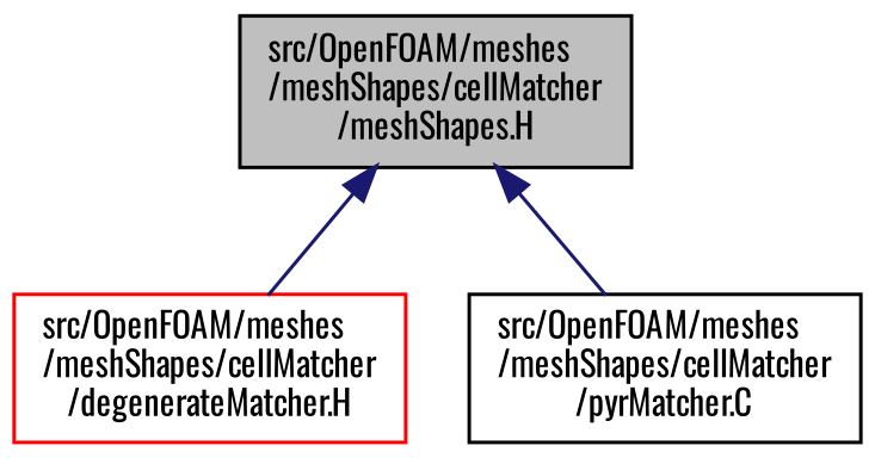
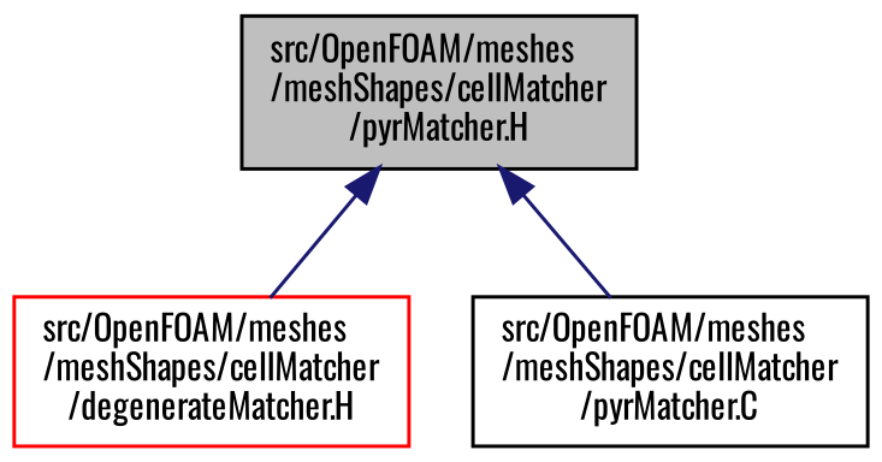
  digraph {
    fontname=Oswald
    node [color=black fontname=Oswald fontsize=10 shape=record]
    edge [color=midnightblue dir=back fontname=Oswald fontsize=10 labelfontname=Helvetica labelfontsize=10 style=solid]
-   n1 [fillcolor=grey75 fontcolor=black height=0.2 label="src/OpenFOAM/meshes\l/meshShapes/cellMatcher\l/meshShapes.H" style=filled width=0.4]
+   n1 [fillcolor=grey75 fontcolor=black height=0.2 label="src/OpenFOAM/meshes\l/meshShapes/cellMatcher\l/pyrMatcher.H" style=filled width=0.4]
    n2 [color=red height=0.2 label="src/OpenFOAM/meshes\l/meshShapes/cellMatcher\l/degenerateMatcher.H" width=0.4]
    n3 [height=0.2 label="src/OpenFOAM/meshes\l/meshShapes/cellMatcher\l/pyrMatcher.C" width=0.4]
    n1 -> n2
    n1 -> n3
  }
